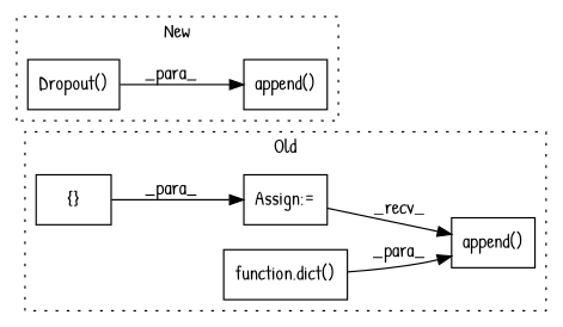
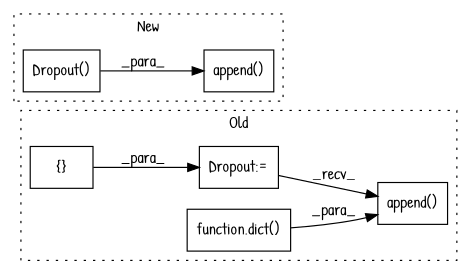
  digraph {
    rankdir=LR
    fontname="Patrick Hand"
    node [a=75 shape=box fontname="Patrick Hand"]
    edge [fontname="Patrick Hand"]
    n1 [a=59 l="2,1" label="{}" s="747,747"]
-   n2 [a=68 l=3 label="Assign:=" s=744]
+   n2 [a=68 l=3 label="Dropout:=" s=744]
    n3 [l="13,1" label="append()" s="1618,1679"]
    n4 [l=48 label="function.dict()" s=1631]
    n5 [l="11,1" label="Dropout()" s="655,673"]
    n6 [l="12,1" label="append()" s="643,674"]
    subgraph cluster_1 {
      label=Old
      style=dotted
      n1
      n2
      n3
      n4
    }
    subgraph cluster_2 {
      label=New
      style=dotted
      n5
      n6
    }
    n1 -> n2 [label=_para_]
    n2 -> n3 [label=_recv_]
    n4 -> n3 [label=_para_]
    n5 -> n6 [label=_para_]
  }
